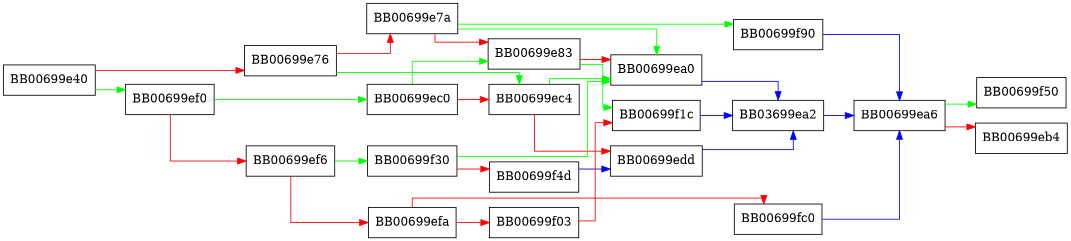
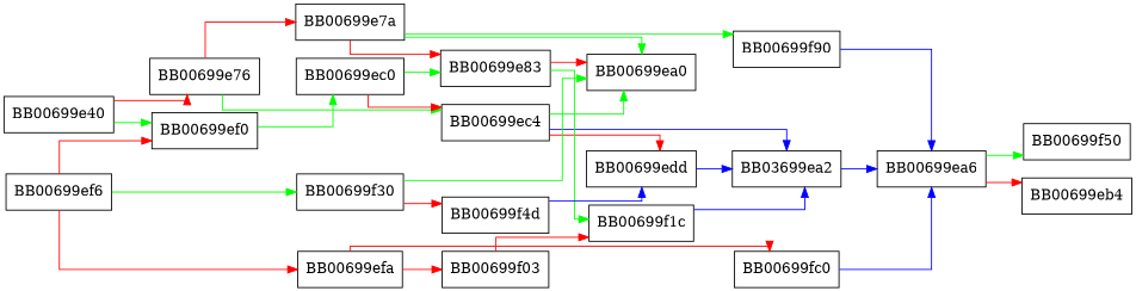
  digraph {
    rankdir=LR
    splines=ortho
    node [shape=box]
    edge [color=red]
    BB00699e40
    BB00699ef0
    BB00699e76
    BB00699ec0
    BB00699ef6
    BB00699ec4
    BB00699e7a
    BB00699e83
    BB00699f30
    BB00699efa
    BB00699ea0
    BB00699edd
    BB00699f90
    n14 [label=BB03699ea2]
    BB00699ea6
    BB00699f1c
    BB00699f50
    BB00699eb4
    BB00699f4d
    BB00699fc0
    BB00699f03
    BB00699e40 -> BB00699ef0 [color=green]
    BB00699e40 -> BB00699e76
    BB00699ef0 -> BB00699ec0 [color=green]
-   BB00699ef0 -> BB00699ef6
+   BB00699ef6 -> BB00699ef0
    BB00699e76 -> BB00699ec4 [color=green]
    BB00699e76 -> BB00699e7a
    BB00699ec0 -> BB00699ec4
    BB00699ec0 -> BB00699e83 [color=green]
    BB00699ef6 -> BB00699f30 [color=green]
    BB00699ef6 -> BB00699efa
    BB00699ec4 -> BB00699ea0 [color=green]
    BB00699ec4 -> BB00699edd
    BB00699e7a -> BB00699e83
    BB00699e7a -> BB00699ea0 [color=green]
    BB00699e7a -> BB00699f90 [color=green]
    BB00699e83 -> BB00699ea0
    BB00699e83 -> BB00699f1c [color=green]
    BB00699f30 -> BB00699ea0 [color=green]
    BB00699f30 -> BB00699f4d
    BB00699efa -> BB00699fc0
    BB00699efa -> BB00699f03
-   BB00699ea0 -> n14 [color=blue]
+   BB00699ec4 -> n14 [color=blue]
    BB00699edd -> n14 [color=blue]
    BB00699f90 -> BB00699ea6 [color=blue]
    n14 -> BB00699ea6 [color=blue]
    BB00699ea6 -> BB00699f50 [color=green]
    BB00699ea6 -> BB00699eb4
    BB00699f1c -> n14 [color=blue]
    BB00699f4d -> BB00699edd [color=blue]
    BB00699fc0 -> BB00699ea6 [color=blue]
    BB00699f03 -> BB00699f1c
  }
